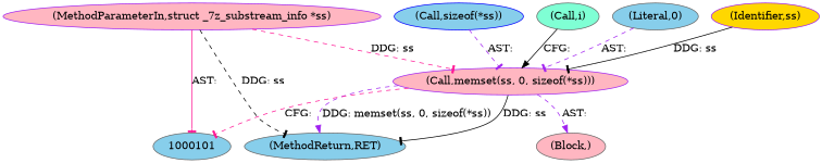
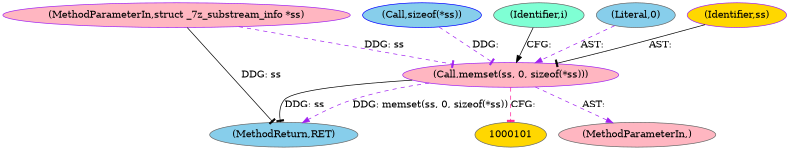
  digraph {
    node [color=gray40 fillcolor=lightpink style=filled]
    edge [arrowhead=tee color=purple style=dashed]
    n1 [color=purple label="(Call,memset(ss, 0, sizeof(*ss)))"]
-   n2 [label="(Block,)"]
+   n2 [label="(MethodParameterIn,)"]
    n3 [fillcolor=skyblue label="(MethodReturn,RET)"]
-   1000101 [fillcolor=skyblue]
+   1000101 [fillcolor=gold]
    n5 [color=blue fillcolor=skyblue label="(Call,sizeof(*ss))"]
    n6 [color=purple label="(MethodParameterIn,struct _7z_substream_info *ss)"]
-   n7 [fillcolor=aquamarine label="(Call,i)"]
+   n7 [fillcolor=aquamarine label="(Identifier,i)"]
    n8 [fillcolor=skyblue label="(Literal,0)"]
    n9 [color=purple fillcolor=gold label="(Identifier,ss)"]
    n1 -> n2 [arrowhead=normal label="AST: "]
    n1 -> n3 [color=black label="DDG: ss" style=solid]
    n1 -> n3 [arrowhead=normal label="DDG: memset(ss, 0, sizeof(*ss))"]
    n1 -> 1000101 [color=deeppink label="CFG: "]
-   n5 -> n1 [label="AST: "]
-   n6 -> n1 [color=deeppink label="DDG: ss"]
-   n6 -> n3 [color=black label="DDG: ss"]
-   n6 -> 1000101 [color=deeppink label="AST: " style=solid]
+   n5 -> n1 [label="DDG: "]
+   n6 -> n1 [label="DDG: ss"]
+   n6 -> n3 [color=black label="DDG: ss" style=solid]
    n7 -> n1 [arrowhead=normal color=black label="CFG: " style=solid]
-   n8 -> n1 [label="AST: "]
-   n9 -> n1 [color=black label="DDG: ss" style=solid]
+   n8 -> n1 [arrowhead=normal label="AST: "]
+   n9 -> n1 [color=black label="AST: " style=solid]
  }
